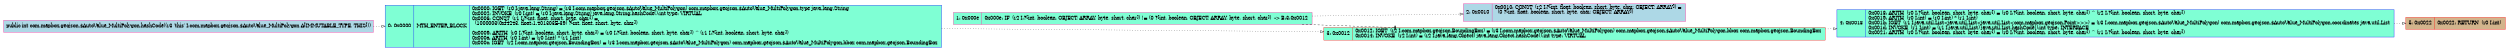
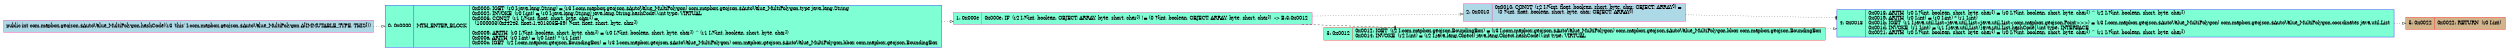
  digraph {
    rankdir=LR
    node [color=deeppink fillcolor=aquamarine shape=record style=filled]
    edge [arrowhead=onormal style=dotted]
    n1 [color=blue label="{0\:\ 0x0000|MTH_ENTER_BLOCK\l|0x0000: IGET  (r0 I:java.lang.String) = (r3 I:com.mapbox.geojson.$AutoValue_MultiPolygon) com.mapbox.geojson.$AutoValue_MultiPolygon.type java.lang.String \l0x0002: INVOKE  (r0 I:int) = (r0 I:java.lang.String) java.lang.String.hashCode():int type: VIRTUAL \l0x0006: CONST  (r1 I:?[int, float, short, byte, char]) = \l  (1000003(0xf4243, float:1.401303E\-39) ?[int, float, short, byte, char])\l \l0x0009: ARITH  (r0 I:?[int, boolean, short, byte, char]) = (r0 I:?[int, boolean, short, byte, char]) ^ (r1 I:?[int, boolean, short, byte, char]) \l0x000a: ARITH  (r0 I:int) = (r0 I:int) * (r1 I:int) \l0x000c: IGET  (r2 I:com.mapbox.geojson.BoundingBox) = (r3 I:com.mapbox.geojson.$AutoValue_MultiPolygon) com.mapbox.geojson.$AutoValue_MultiPolygon.bbox com.mapbox.geojson.BoundingBox \l}"]
    n2 [label="{1\:\ 0x000e|0x000e: IF  (r2 I:?[int, boolean, OBJECT, ARRAY, byte, short, char]) != (0 ?[int, boolean, OBJECT, ARRAY, byte, short, char])  \-\> B:3:0x0012 \l}"]
    n3 [fillcolor=lightblue label="{2\:\ 0x0010|0x0010: CONST  (r2 I:?[int, float, boolean, short, byte, char, OBJECT, ARRAY]) = \l  (0 ?[int, float, boolean, short, byte, char, OBJECT, ARRAY])\l \l}"]
    n4 [color=red label="{3\:\ 0x0012|0x0012: IGET  (r2 I:com.mapbox.geojson.BoundingBox) = (r3 I:com.mapbox.geojson.$AutoValue_MultiPolygon) com.mapbox.geojson.$AutoValue_MultiPolygon.bbox com.mapbox.geojson.BoundingBox \l0x0014: INVOKE  (r2 I:int) = (r2 I:java.lang.Object) java.lang.Object.hashCode():int type: VIRTUAL \l}"]
    n5 [color=blue label="{4\:\ 0x0018|0x0018: ARITH  (r0 I:?[int, boolean, short, byte, char]) = (r0 I:?[int, boolean, short, byte, char]) ^ (r2 I:?[int, boolean, short, byte, char]) \l0x0019: ARITH  (r0 I:int) = (r0 I:int) * (r1 I:int) \l0x001b: IGET  (r1 I:java.util.List\<java.util.List\<java.util.List\<com.mapbox.geojson.Point\>\>\>) = (r3 I:com.mapbox.geojson.$AutoValue_MultiPolygon) com.mapbox.geojson.$AutoValue_MultiPolygon.coordinates java.util.List \l0x001d: INVOKE  (r1 I:int) = (r1 I:java.util.List) java.util.List.hashCode():int type: INTERFACE \l0x0021: ARITH  (r0 I:?[int, boolean, short, byte, char]) = (r0 I:?[int, boolean, short, byte, char]) ^ (r1 I:?[int, boolean, short, byte, char]) \l}"]
    n6 [color=red fillcolor=tan label="{5\:\ 0x0022|0x0022: RETURN  (r0 I:int) \l}"]
    n7 [fillcolor=lightblue label="{public int com.mapbox.geojson.$AutoValue_MultiPolygon.hashCode((r3 'this' I:com.mapbox.geojson.$AutoValue_MultiPolygon A[IMMUTABLE_TYPE, THIS])) }"]
-   n1 -> n4
+   n1 -> n2
    n2 -> n3
    n2 -> n4 [arrowhead=tee style=dashed]
+   n3 -> n5 [arrowhead=tee]
    n4 -> n5
    n5 -> n6
    n7 -> n1
  }
